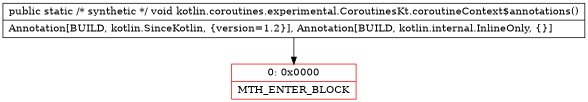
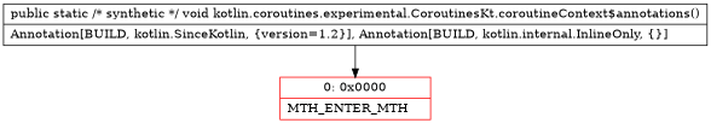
  digraph {
    node [shape=record]
-   n1 [color=red label="{0\:\ 0x0000|MTH_ENTER_BLOCK\l}"]
+   n1 [color=red label="{0\:\ 0x0000|MTH_ENTER_MTH\l}"]
    n2 [label="{public static \/* synthetic *\/ void kotlin.coroutines.experimental.CoroutinesKt.coroutineContext$annotations()  | Annotation[BUILD, kotlin.SinceKotlin, \{version=1.2\}], Annotation[BUILD, kotlin.internal.InlineOnly, \{\}]\l}"]
    subgraph cluster_1 {
      label="R(0)"
    }
    n2 -> n1
  }
